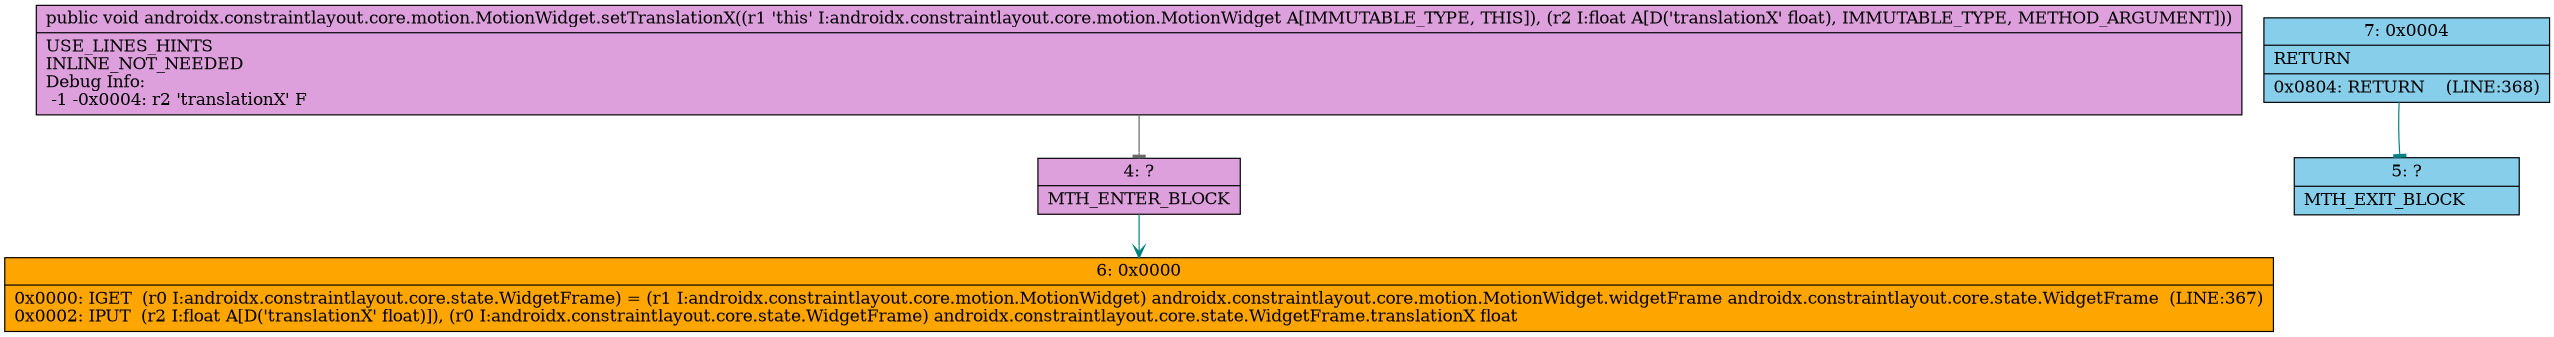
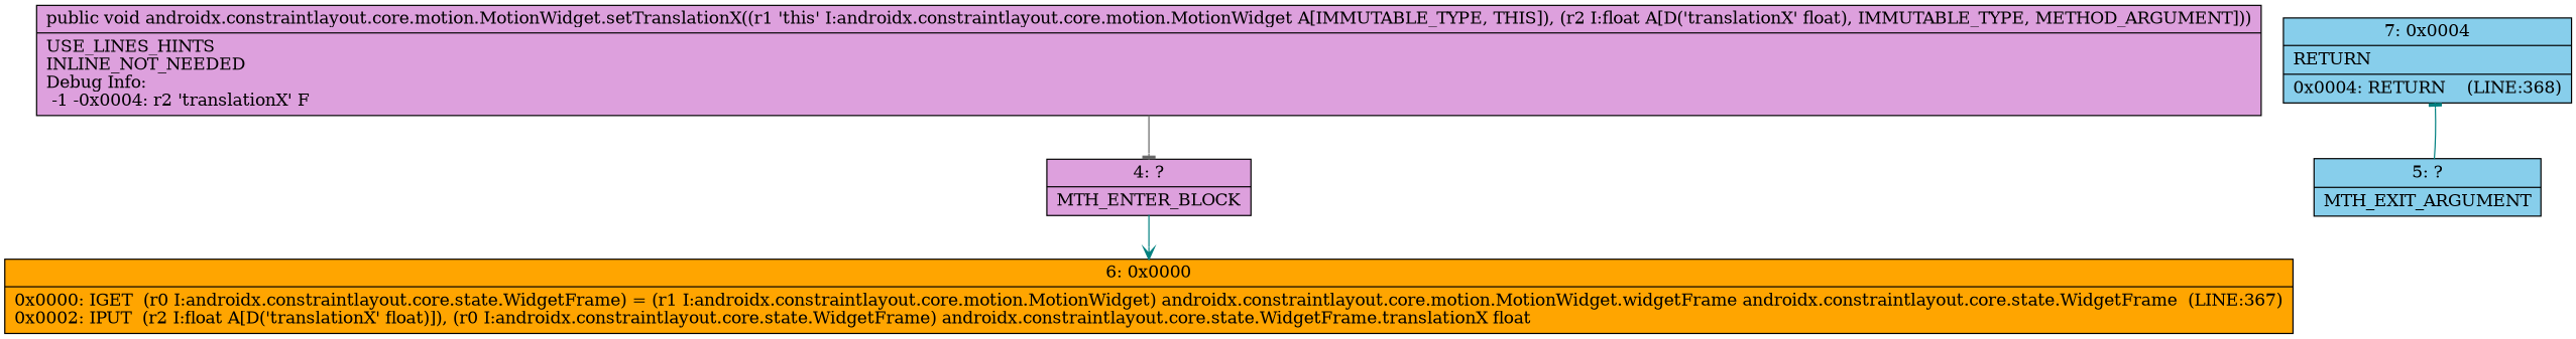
  digraph {
    node [fillcolor=plum shape=record style=filled]
    edge [arrowhead=tee color=teal]
    n1 [label="{4\:\ ?|MTH_ENTER_BLOCK\l}"]
    n2 [fillcolor=orange label="{6\:\ 0x0000|0x0000: IGET  (r0 I:androidx.constraintlayout.core.state.WidgetFrame) = (r1 I:androidx.constraintlayout.core.motion.MotionWidget) androidx.constraintlayout.core.motion.MotionWidget.widgetFrame androidx.constraintlayout.core.state.WidgetFrame  (LINE:367)\l0x0002: IPUT  (r2 I:float A[D('translationX' float)]), (r0 I:androidx.constraintlayout.core.state.WidgetFrame) androidx.constraintlayout.core.state.WidgetFrame.translationX float \l}"]
-   n3 [fillcolor=skyblue label="{7\:\ 0x0004|RETURN\l|0x0804: RETURN    (LINE:368)\l}"]
-   n4 [fillcolor=skyblue label="{5\:\ ?|MTH_EXIT_BLOCK\l}"]
+   n3 [fillcolor=skyblue label="{7\:\ 0x0004|RETURN\l|0x0004: RETURN    (LINE:368)\l}"]
+   n4 [fillcolor=skyblue label="{5\:\ ?|MTH_EXIT_ARGUMENT\l}"]
    n5 [label="{public void androidx.constraintlayout.core.motion.MotionWidget.setTranslationX((r1 'this' I:androidx.constraintlayout.core.motion.MotionWidget A[IMMUTABLE_TYPE, THIS]), (r2 I:float A[D('translationX' float), IMMUTABLE_TYPE, METHOD_ARGUMENT]))  | USE_LINES_HINTS\lINLINE_NOT_NEEDED\lDebug Info:\l  \-1 \-0x0004: r2 'translationX' F\l}"]
    n1 -> n2 [arrowhead=vee]
-   n3 -> n4
+   n4 -> n3
    n5 -> n1 [color=gray40]
  }
